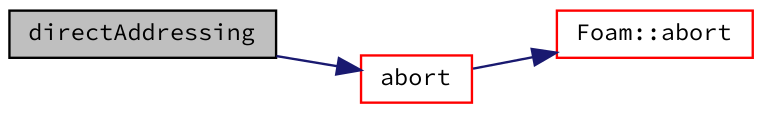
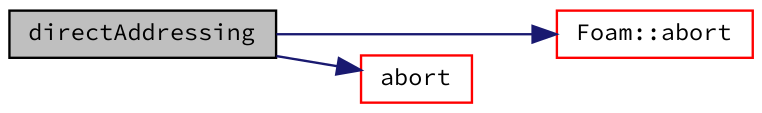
  digraph {
    fontname="Source Code Pro"
    rankdir=LR
    node [color=red fontname="Source Code Pro" fontsize=10 shape=record]
    edge [color=midnightblue fontname="Source Code Pro" fontsize=10 labelfontname=Helvetica labelfontsize=10 style=solid]
    n1 [color=black fillcolor=grey75 fontcolor=black height=0.2 label=directAddressing style=filled width=0.4]
    n2 [height=0.2 label="Foam::abort" width=0.4]
    n3 [height=0.2 label=abort width=0.4]
-   n3 -> n2
+   n1 -> n2
    n1 -> n3
  }
